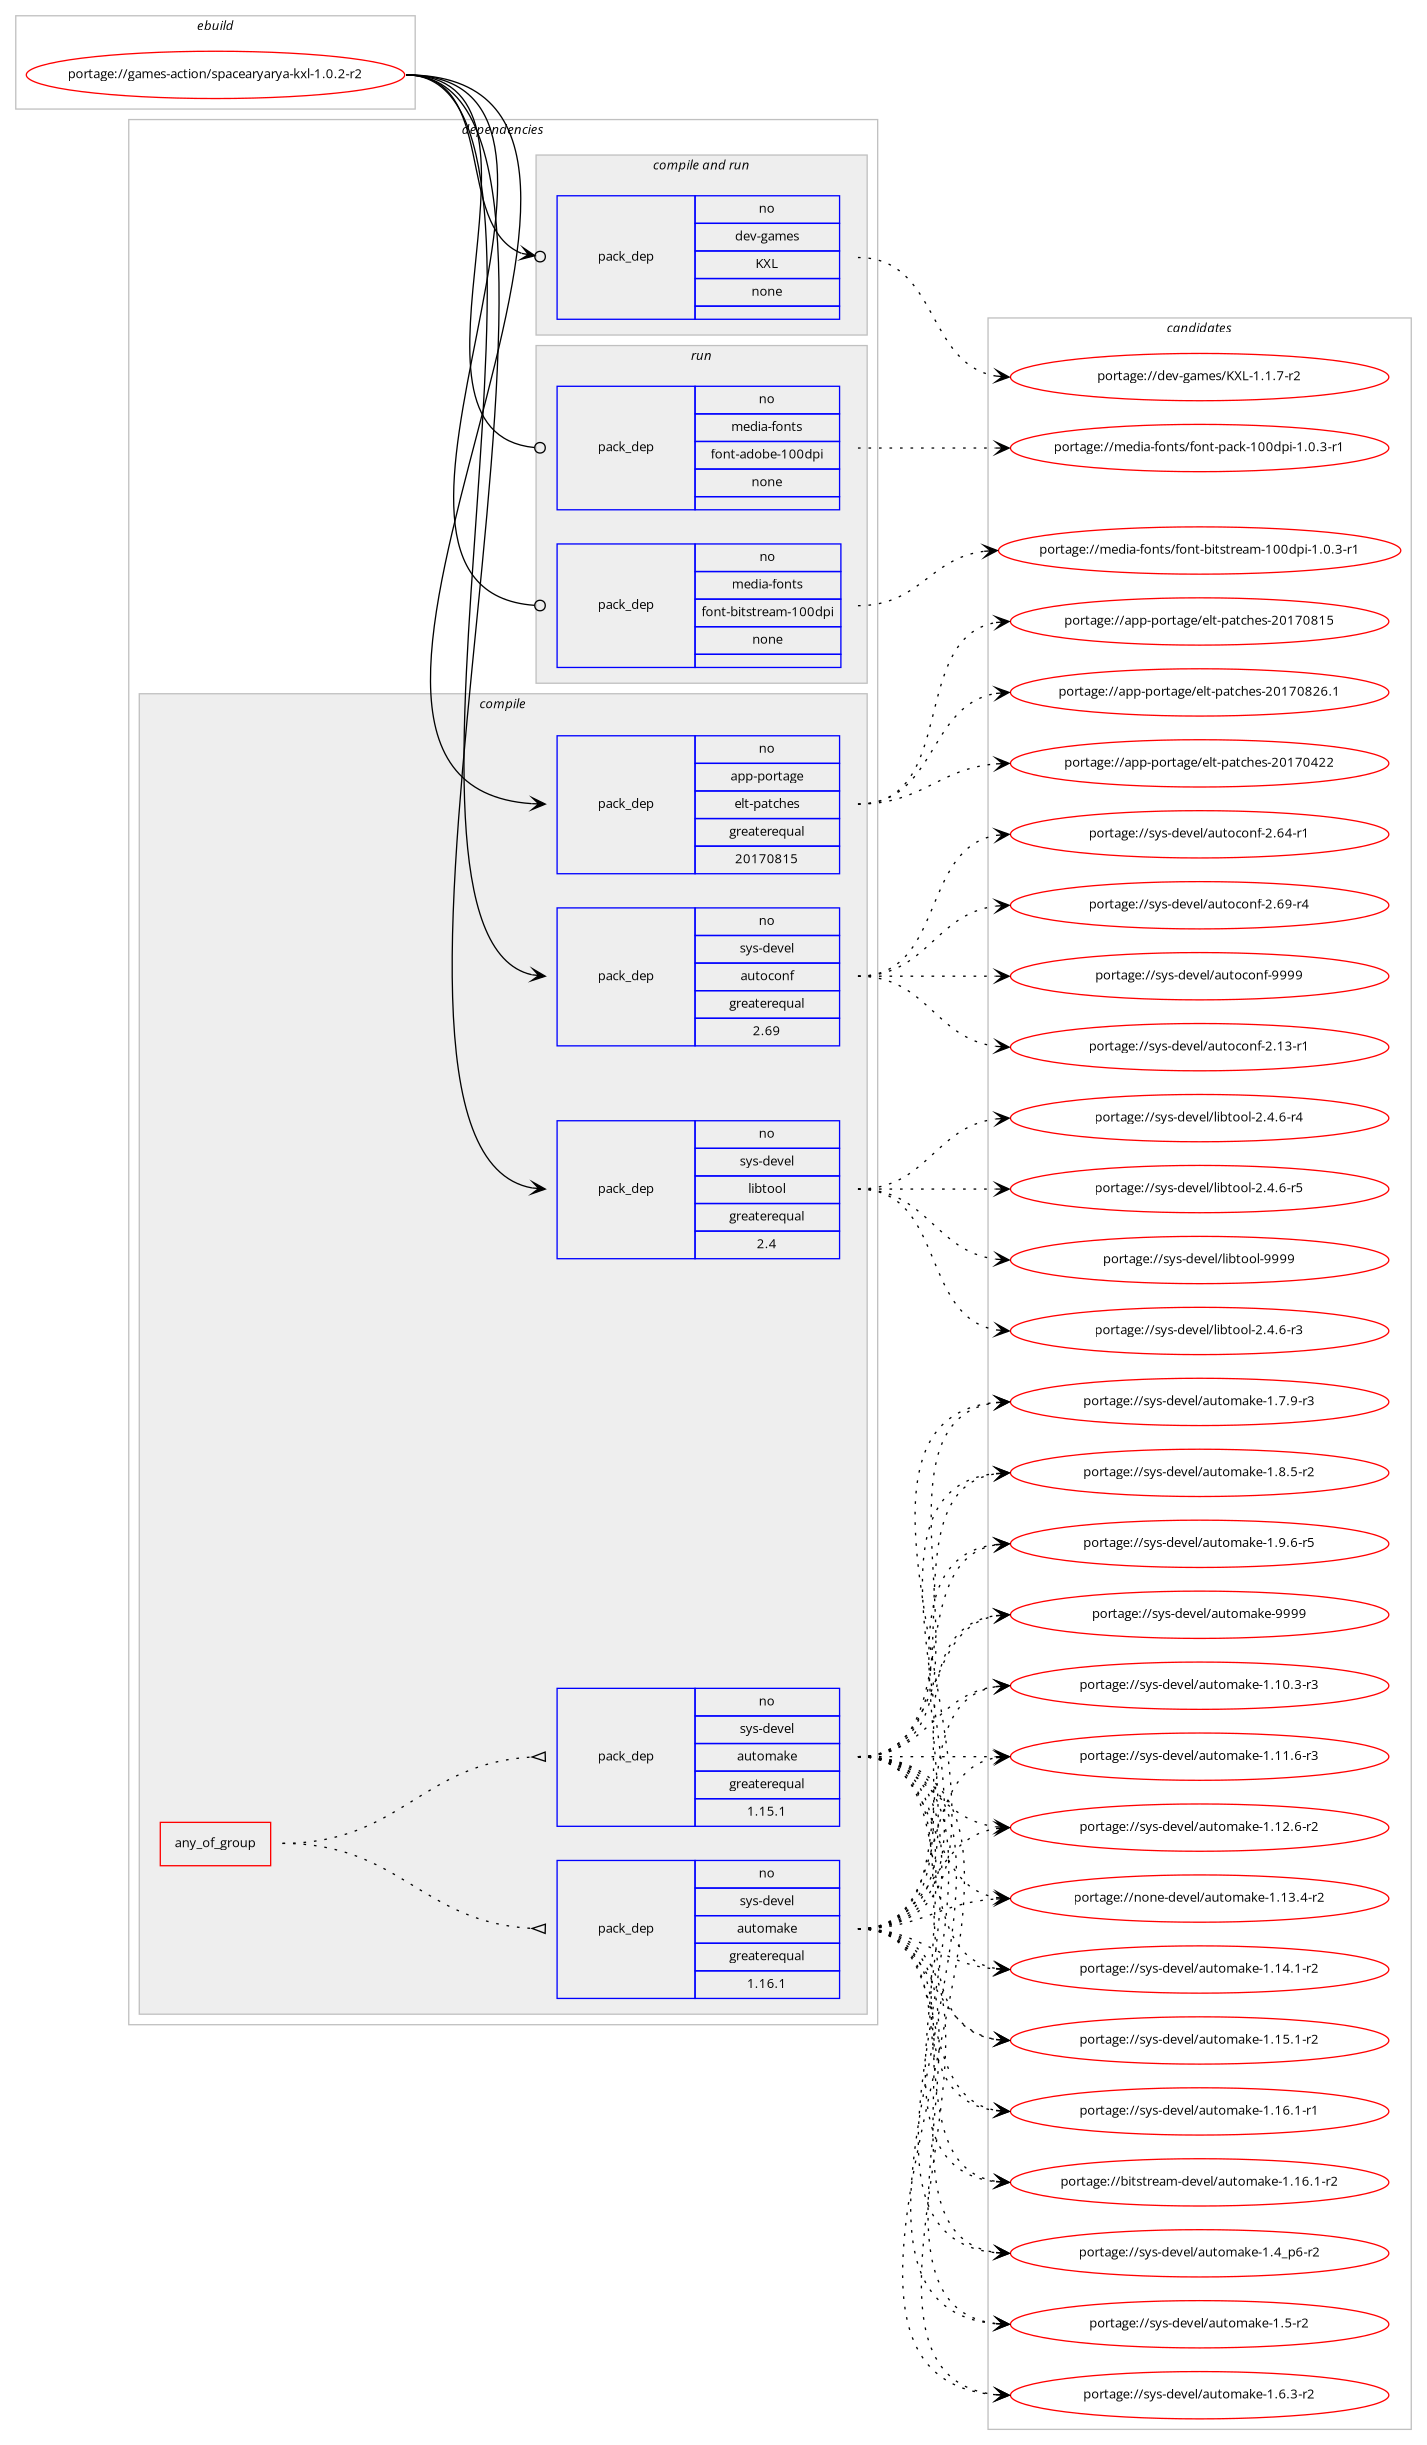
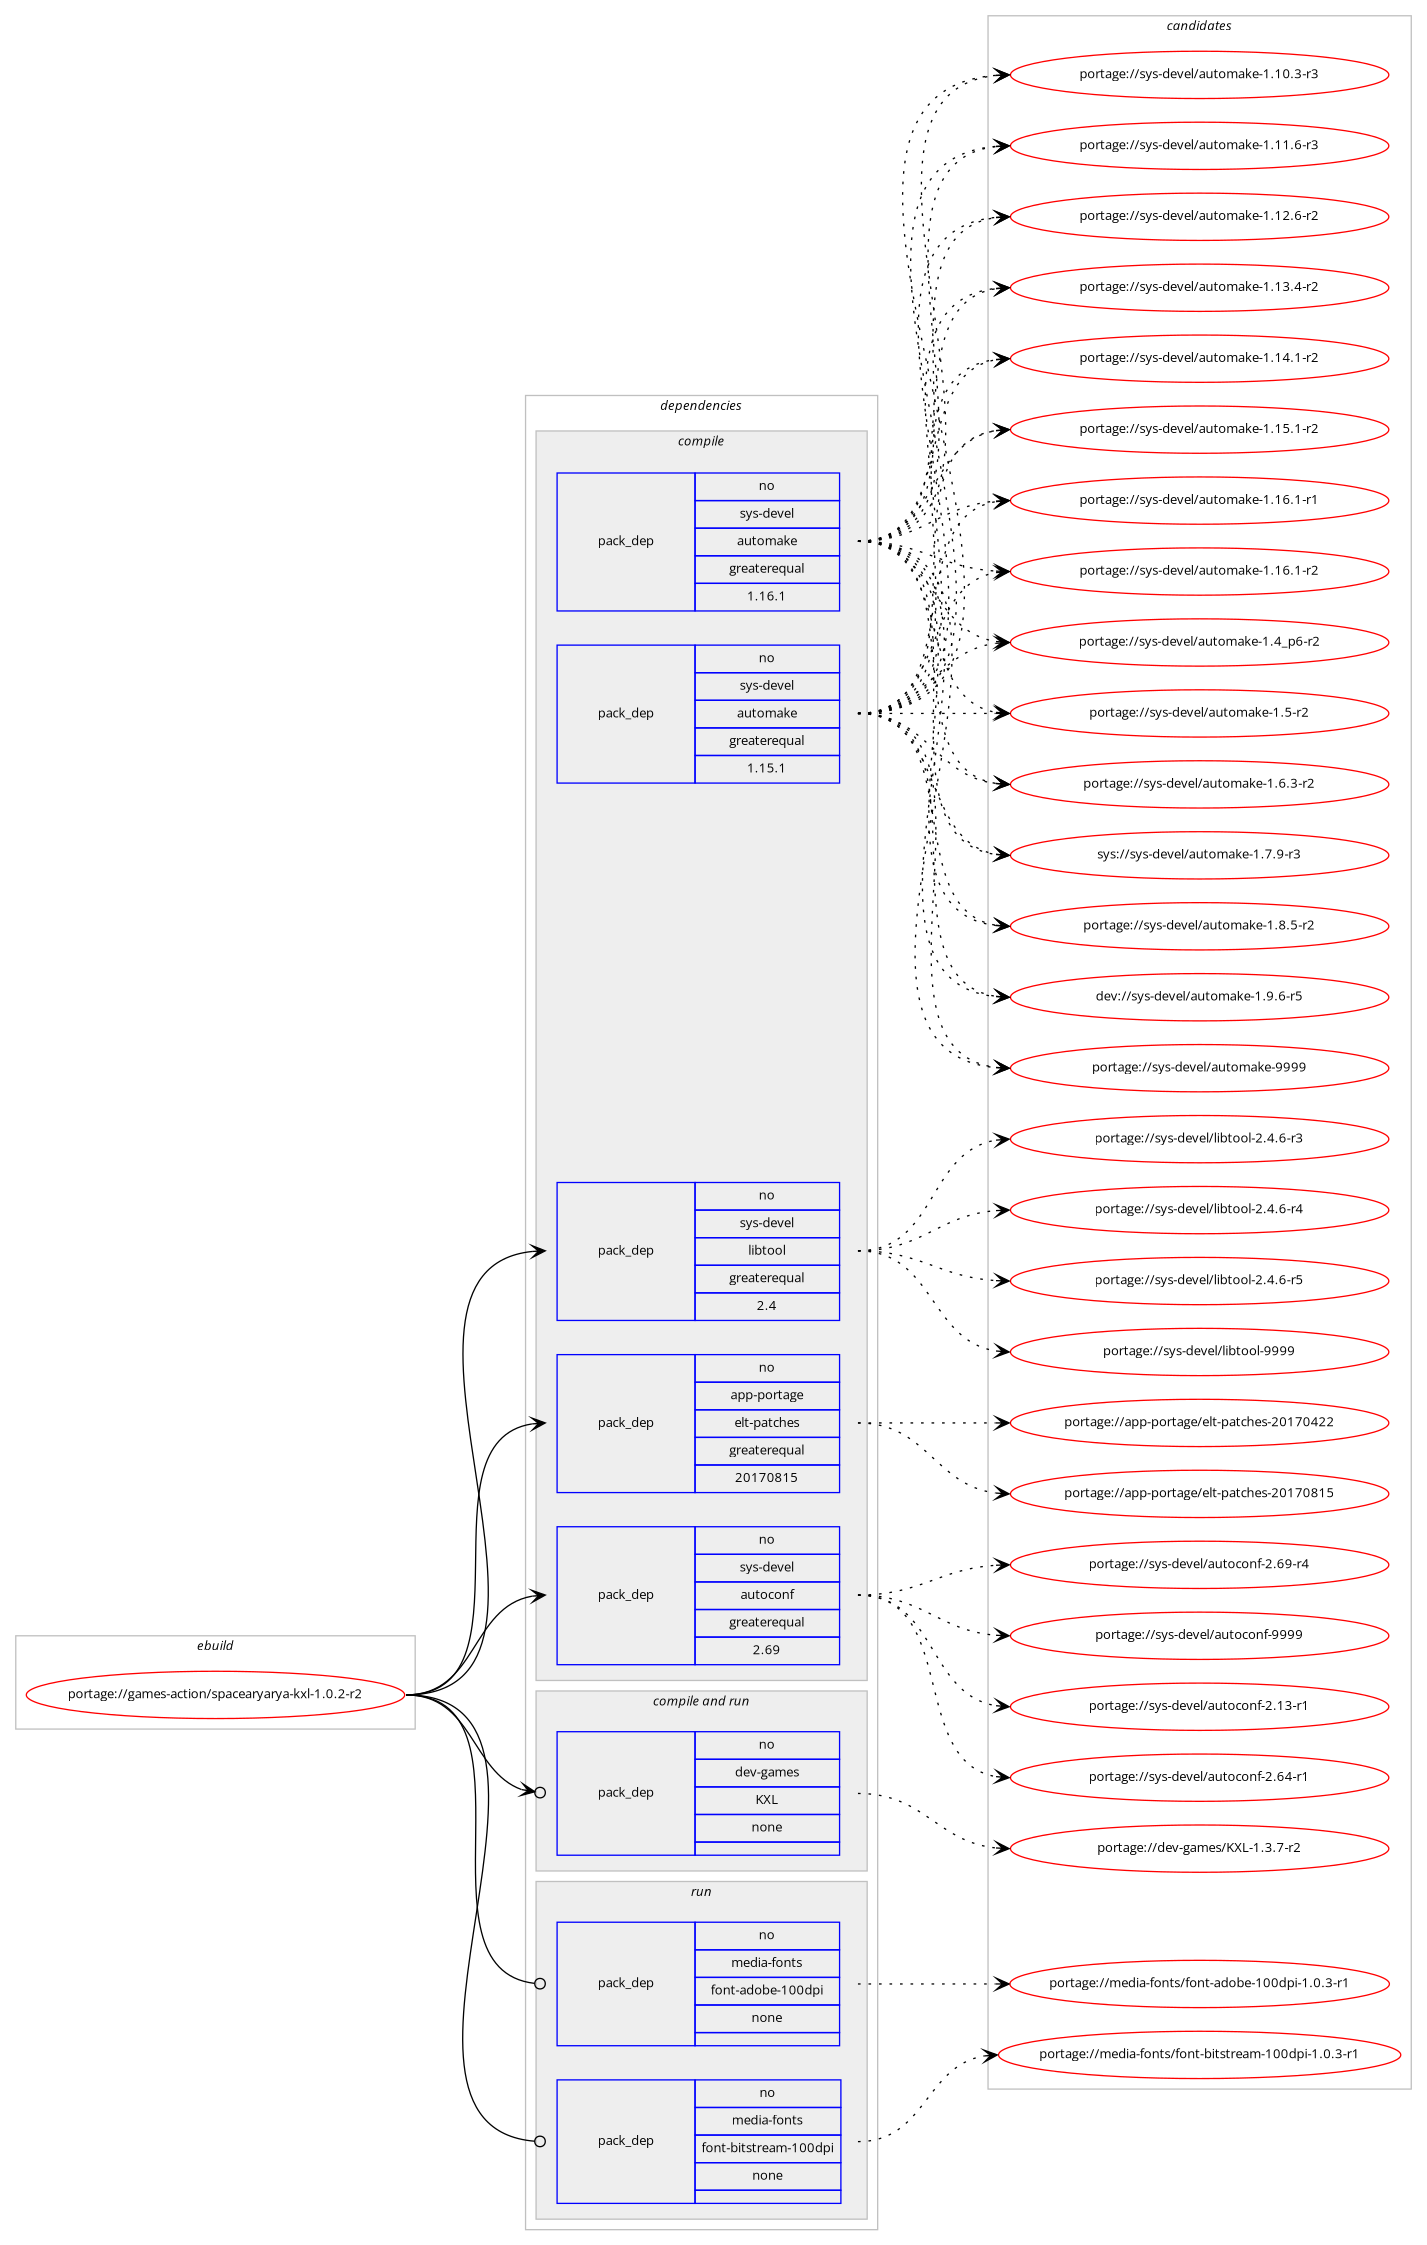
  digraph {
    compound=true
    concentrate=true
    fontname="Open Sans"
    fontsize=10
    newrank=true
    rankdir=LR
    ranksep=1.5
    node [color=red fontname="Open Sans" fontsize=10]
    edge [arrowhead=vee fontname="Open Sans" headport=w style=dotted tailport=e weight=100]
    n1 [label="portage://games-action/spacearyarya-kxl-1.0.2-r2" width=4]
    n2 [color=blue label=<<TABLE BORDER="0" CELLBORDER="1" CELLSPACING="0" CELLPADDING="4" WIDTH="220"><TR><TD ROWSPAN="6" CELLPADDING="30">pack_dep</TD></TR><TR><TD WIDTH="110">no</TD></TR><TR><TD>sys-devel</TD></TR><TR><TD>automake</TD></TR><TR><TD>greaterequal</TD></TR><TR><TD>1.16.1</TD></TR></TABLE>> shape=none]
    n3 [color=blue label=<<TABLE BORDER="0" CELLBORDER="1" CELLSPACING="0" CELLPADDING="4" WIDTH="220"><TR><TD ROWSPAN="6" CELLPADDING="30">pack_dep</TD></TR><TR><TD WIDTH="110">no</TD></TR><TR><TD>sys-devel</TD></TR><TR><TD>automake</TD></TR><TR><TD>greaterequal</TD></TR><TR><TD>1.15.1</TD></TR></TABLE>> shape=none]
-   n4 [label=<<TABLE BORDER="0" CELLBORDER="1" CELLSPACING="0" CELLPADDING="4"><TR><TD CELLPADDING="10">any_of_group</TD></TR></TABLE>> shape=none]
    n5 [color=blue label=<<TABLE BORDER="0" CELLBORDER="1" CELLSPACING="0" CELLPADDING="4" WIDTH="220"><TR><TD ROWSPAN="6" CELLPADDING="30">pack_dep</TD></TR><TR><TD WIDTH="110">no</TD></TR><TR><TD>app-portage</TD></TR><TR><TD>elt-patches</TD></TR><TR><TD>greaterequal</TD></TR><TR><TD>20170815</TD></TR></TABLE>> shape=none]
    n6 [color=blue label=<<TABLE BORDER="0" CELLBORDER="1" CELLSPACING="0" CELLPADDING="4" WIDTH="220"><TR><TD ROWSPAN="6" CELLPADDING="30">pack_dep</TD></TR><TR><TD WIDTH="110">no</TD></TR><TR><TD>sys-devel</TD></TR><TR><TD>autoconf</TD></TR><TR><TD>greaterequal</TD></TR><TR><TD>2.69</TD></TR></TABLE>> shape=none]
    n7 [color=blue label=<<TABLE BORDER="0" CELLBORDER="1" CELLSPACING="0" CELLPADDING="4" WIDTH="220"><TR><TD ROWSPAN="6" CELLPADDING="30">pack_dep</TD></TR><TR><TD WIDTH="110">no</TD></TR><TR><TD>sys-devel</TD></TR><TR><TD>libtool</TD></TR><TR><TD>greaterequal</TD></TR><TR><TD>2.4</TD></TR></TABLE>> shape=none]
    n8 [color=blue label=<<TABLE BORDER="0" CELLBORDER="1" CELLSPACING="0" CELLPADDING="4" WIDTH="220"><TR><TD ROWSPAN="6" CELLPADDING="30">pack_dep</TD></TR><TR><TD WIDTH="110">no</TD></TR><TR><TD>dev-games</TD></TR><TR><TD>KXL</TD></TR><TR><TD>none</TD></TR><TR><TD></TD></TR></TABLE>> shape=none]
    n9 [color=blue label=<<TABLE BORDER="0" CELLBORDER="1" CELLSPACING="0" CELLPADDING="4" WIDTH="220"><TR><TD ROWSPAN="6" CELLPADDING="30">pack_dep</TD></TR><TR><TD WIDTH="110">no</TD></TR><TR><TD>media-fonts</TD></TR><TR><TD>font-adobe-100dpi</TD></TR><TR><TD>none</TD></TR><TR><TD></TD></TR></TABLE>> shape=none]
    n10 [color=blue label=<<TABLE BORDER="0" CELLBORDER="1" CELLSPACING="0" CELLPADDING="4" WIDTH="220"><TR><TD ROWSPAN="6" CELLPADDING="30">pack_dep</TD></TR><TR><TD WIDTH="110">no</TD></TR><TR><TD>media-fonts</TD></TR><TR><TD>font-bitstream-100dpi</TD></TR><TR><TD>none</TD></TR><TR><TD></TD></TR></TABLE>> shape=none]
    n11 [label="portage://sys-devel/automake-1.10.3-r3" width=4]
    n12 [label="portage://sys-devel/automake-1.11.6-r3" width=4]
    n13 [label="portage://sys-devel/automake-1.12.6-r2" width=4]
-   n14 [label="portage://none-devel/automake-1.13.4-r2" width=4]
+   n14 [label="portage://sys-devel/automake-1.13.4-r2" width=4]
    n15 [label="portage://sys-devel/automake-1.14.1-r2" width=4]
    n16 [label="portage://sys-devel/automake-1.15.1-r2" width=4]
    n17 [label="portage://sys-devel/automake-1.16.1-r1" width=4]
-   n18 [label="portage://bitstream-devel/automake-1.16.1-r2" width=4]
+   n18 [label="portage://sys-devel/automake-1.16.1-r2" width=4]
    n19 [label="portage://sys-devel/automake-1.4_p6-r2" width=4]
    n20 [label="portage://sys-devel/automake-1.5-r2" width=4]
    n21 [label="portage://sys-devel/automake-1.6.3-r2" width=4]
-   n22 [label="portage://sys-devel/automake-1.7.9-r3" width=4]
+   n22 [label="sys://sys-devel/automake-1.7.9-r3" width=4]
    n23 [label="portage://sys-devel/automake-1.8.5-r2" width=4]
-   n24 [label="portage://sys-devel/automake-1.9.6-r5" width=4]
+   n24 [label="dev://sys-devel/automake-1.9.6-r5" width=4]
    n25 [label="portage://sys-devel/automake-9999" width=4]
    n26 [label="portage://app-portage/elt-patches-20170422" width=4]
    n27 [label="portage://app-portage/elt-patches-20170815" width=4]
-   n28 [label="portage://app-portage/elt-patches-20170826.1" width=4]
    n29 [label="portage://sys-devel/autoconf-2.13-r1" width=4]
    n30 [label="portage://sys-devel/autoconf-2.64-r1" width=4]
    n31 [label="portage://sys-devel/autoconf-2.69-r4" width=4]
    n32 [label="portage://sys-devel/autoconf-9999" width=4]
    n33 [label="portage://sys-devel/libtool-2.4.6-r3" width=4]
    n34 [label="portage://sys-devel/libtool-2.4.6-r4" width=4]
    n35 [label="portage://sys-devel/libtool-2.4.6-r5" width=4]
    n36 [label="portage://sys-devel/libtool-9999" width=4]
-   n37 [label="portage://dev-games/KXL-1.1.7-r2" width=4]
-   n38 [label="portage://media-fonts/font-pack-100dpi-1.0.3-r1" width=4]
+   n37 [label="portage://dev-games/KXL-1.3.7-r2" width=4]
+   n38 [label="portage://media-fonts/font-adobe-100dpi-1.0.3-r1" width=4]
    n39 [label="portage://media-fonts/font-bitstream-100dpi-1.0.3-r1" width=4]
    subgraph cluster_1 {
      color=gray
      label=<<i>ebuild</i>>
      rank=same
      n1
    }
    subgraph cluster_2 {
      color=gray
      label=<<i>dependencies</i>>
      subgraph cluster_3 {
        color=gray
        fillcolor="#eeeeee"
        label=<<i>compile</i>>
        style=filled
        subgraph sub_4 {
          color=gray
          fillcolor="#eeeeee"
          label=<<i>compile</i>>
          style=filled
-         n4
          subgraph sub_5 {
            color=gray
            fillcolor="#eeeeee"
            label=<<i>compile</i>>
            style=filled
            n2
          }
          subgraph sub_6 {
            color=gray
            fillcolor="#eeeeee"
            label=<<i>compile</i>>
            style=filled
            n3
          }
        }
        subgraph sub_7 {
          color=gray
          fillcolor="#eeeeee"
          label=<<i>compile</i>>
          style=filled
          n5
        }
        subgraph sub_8 {
          color=gray
          fillcolor="#eeeeee"
          label=<<i>compile</i>>
          style=filled
          n6
        }
        subgraph sub_9 {
          color=gray
          fillcolor="#eeeeee"
          label=<<i>compile</i>>
          style=filled
          n7
        }
      }
      subgraph cluster_10 {
        color=gray
        fillcolor="#eeeeee"
        label=<<i>compile and run</i>>
        style=filled
        subgraph sub_11 {
          color=gray
          fillcolor="#eeeeee"
          label=<<i>compile and run</i>>
          style=filled
          n8
        }
      }
      subgraph cluster_12 {
        color=gray
        fillcolor="#eeeeee"
        label=<<i>run</i>>
        style=filled
        subgraph sub_13 {
          color=gray
          fillcolor="#eeeeee"
          label=<<i>run</i>>
          style=filled
          n9
        }
        subgraph sub_14 {
          color=gray
          fillcolor="#eeeeee"
          label=<<i>run</i>>
          style=filled
          n10
        }
      }
    }
    subgraph cluster_15 {
      color=gray
      label=<<i>candidates</i>>
      rank=same
      subgraph sub_16 {
        color=black
        label=<<i>candidates</i>>
        nodesep=1
        rank=same
        n11
        n12
        n13
        n14
        n15
        n16
        n17
        n18
        n19
        n20
        n21
        n22
        n23
        n24
        n25
      }
      subgraph sub_17 {
        color=black
        label=<<i>candidates</i>>
        nodesep=1
        rank=same
        n11
        n12
        n13
        n14
        n15
        n16
        n17
        n18
        n19
        n20
        n21
        n22
        n23
        n24
        n25
      }
      subgraph sub_18 {
        color=black
        label=<<i>candidates</i>>
        nodesep=1
        rank=same
        n26
        n27
-       n28
      }
      subgraph sub_19 {
        color=black
        label=<<i>candidates</i>>
        nodesep=1
        rank=same
        n29
        n30
        n31
        n32
      }
      subgraph sub_20 {
        color=black
        label=<<i>candidates</i>>
        nodesep=1
        rank=same
        n33
        n34
        n35
        n36
      }
      subgraph sub_21 {
        color=black
        label=<<i>candidates</i>>
        nodesep=1
        rank=same
        n37
      }
      subgraph sub_22 {
        color=black
        label=<<i>candidates</i>>
        nodesep=1
        rank=same
        n38
      }
      subgraph sub_23 {
        color=black
        label=<<i>candidates</i>>
        nodesep=1
        rank=same
        n39
      }
    }
    n1 -> n5 [style=solid weight=20]
    n1 -> n6 [style=solid weight=20]
    n1 -> n7 [style=solid weight=20]
    n1 -> n8 [arrowhead=odotvee style=solid weight=20]
    n1 -> n9 [arrowhead=odot style=solid weight=20]
    n1 -> n10 [arrowhead=odot style=solid weight=20]
    n2 -> n11
    n2 -> n12
    n2 -> n13
    n2 -> n14
    n2 -> n15
    n2 -> n16
    n2 -> n17
    n2 -> n18
    n2 -> n19
    n2 -> n20
    n2 -> n21
    n2 -> n22
    n2 -> n23
    n2 -> n24
    n2 -> n25
    n3 -> n11
    n3 -> n12
    n3 -> n13
    n3 -> n14
    n3 -> n15
    n3 -> n16
    n3 -> n17
    n3 -> n18
    n3 -> n19
    n3 -> n20
    n3 -> n21
    n3 -> n22
    n3 -> n23
    n3 -> n24
    n3 -> n25
-   n4 -> n2 [arrowhead=oinv weight=20]
-   n4 -> n3 [arrowhead=oinv weight=20]
    n5 -> n26
    n5 -> n27
-   n5 -> n28
    n6 -> n29
    n6 -> n30
    n6 -> n31
    n6 -> n32
    n7 -> n33
    n7 -> n34
    n7 -> n35
    n7 -> n36
    n8 -> n37
    n9 -> n38
    n10 -> n39
  }
